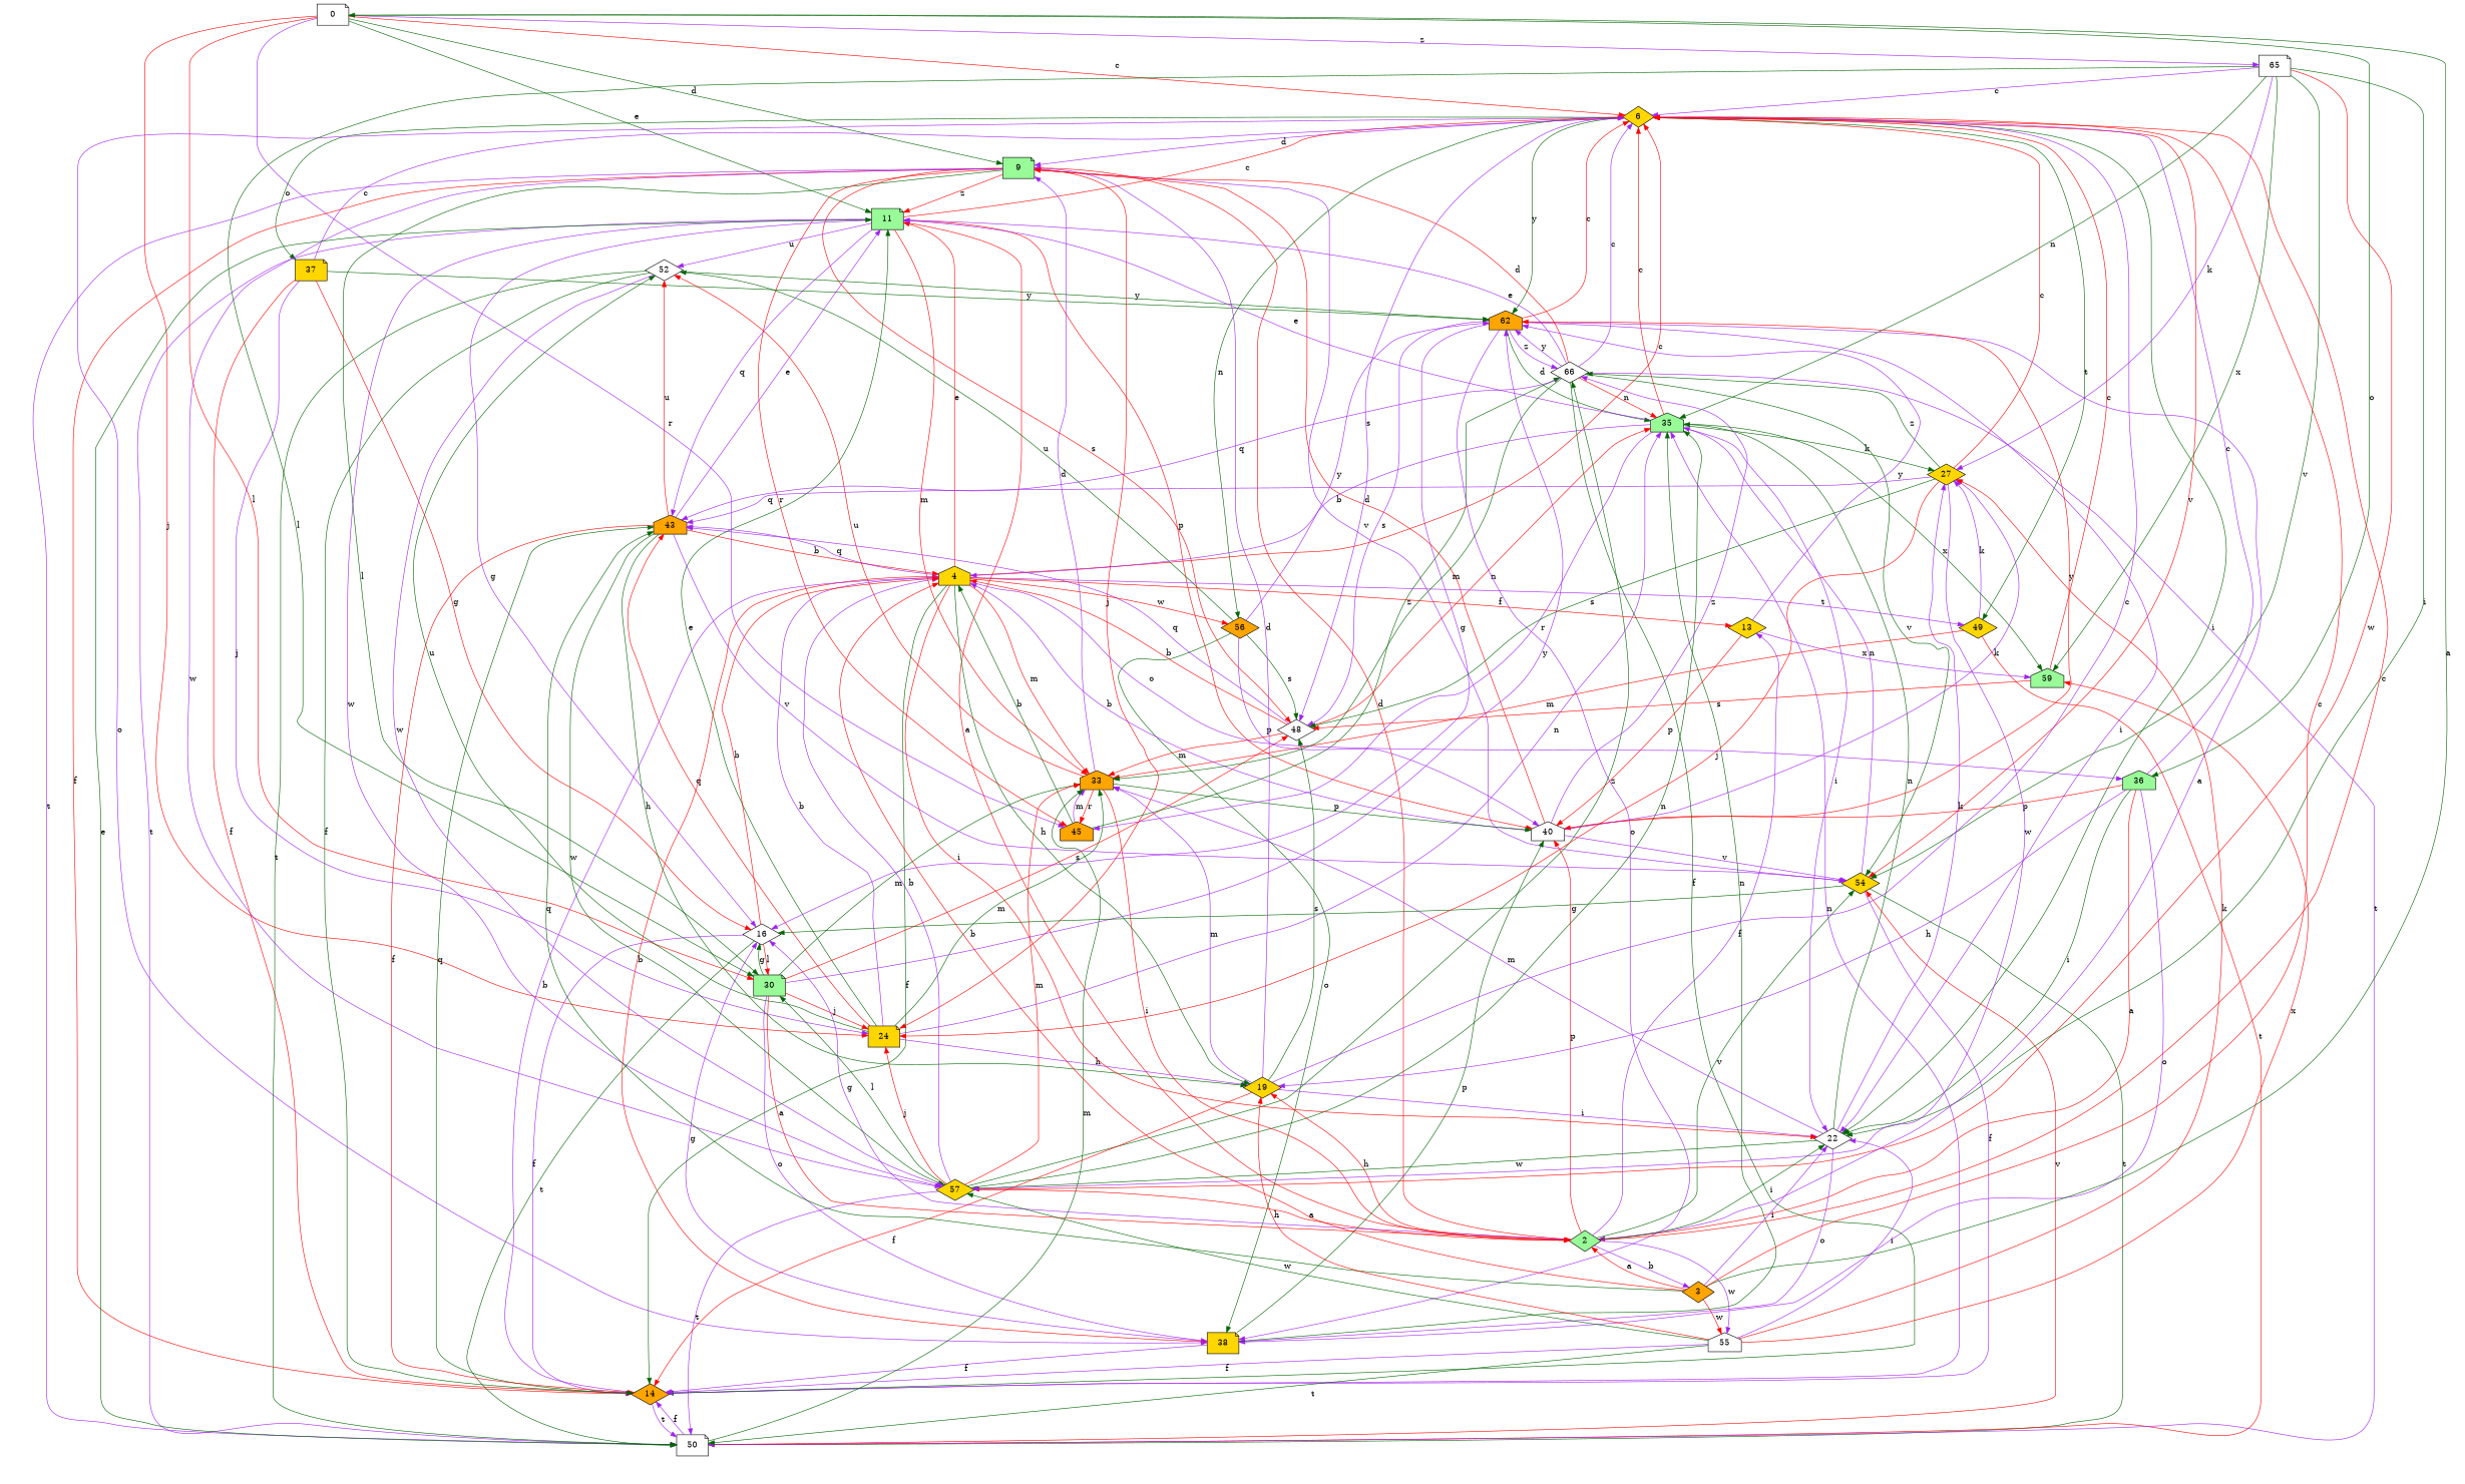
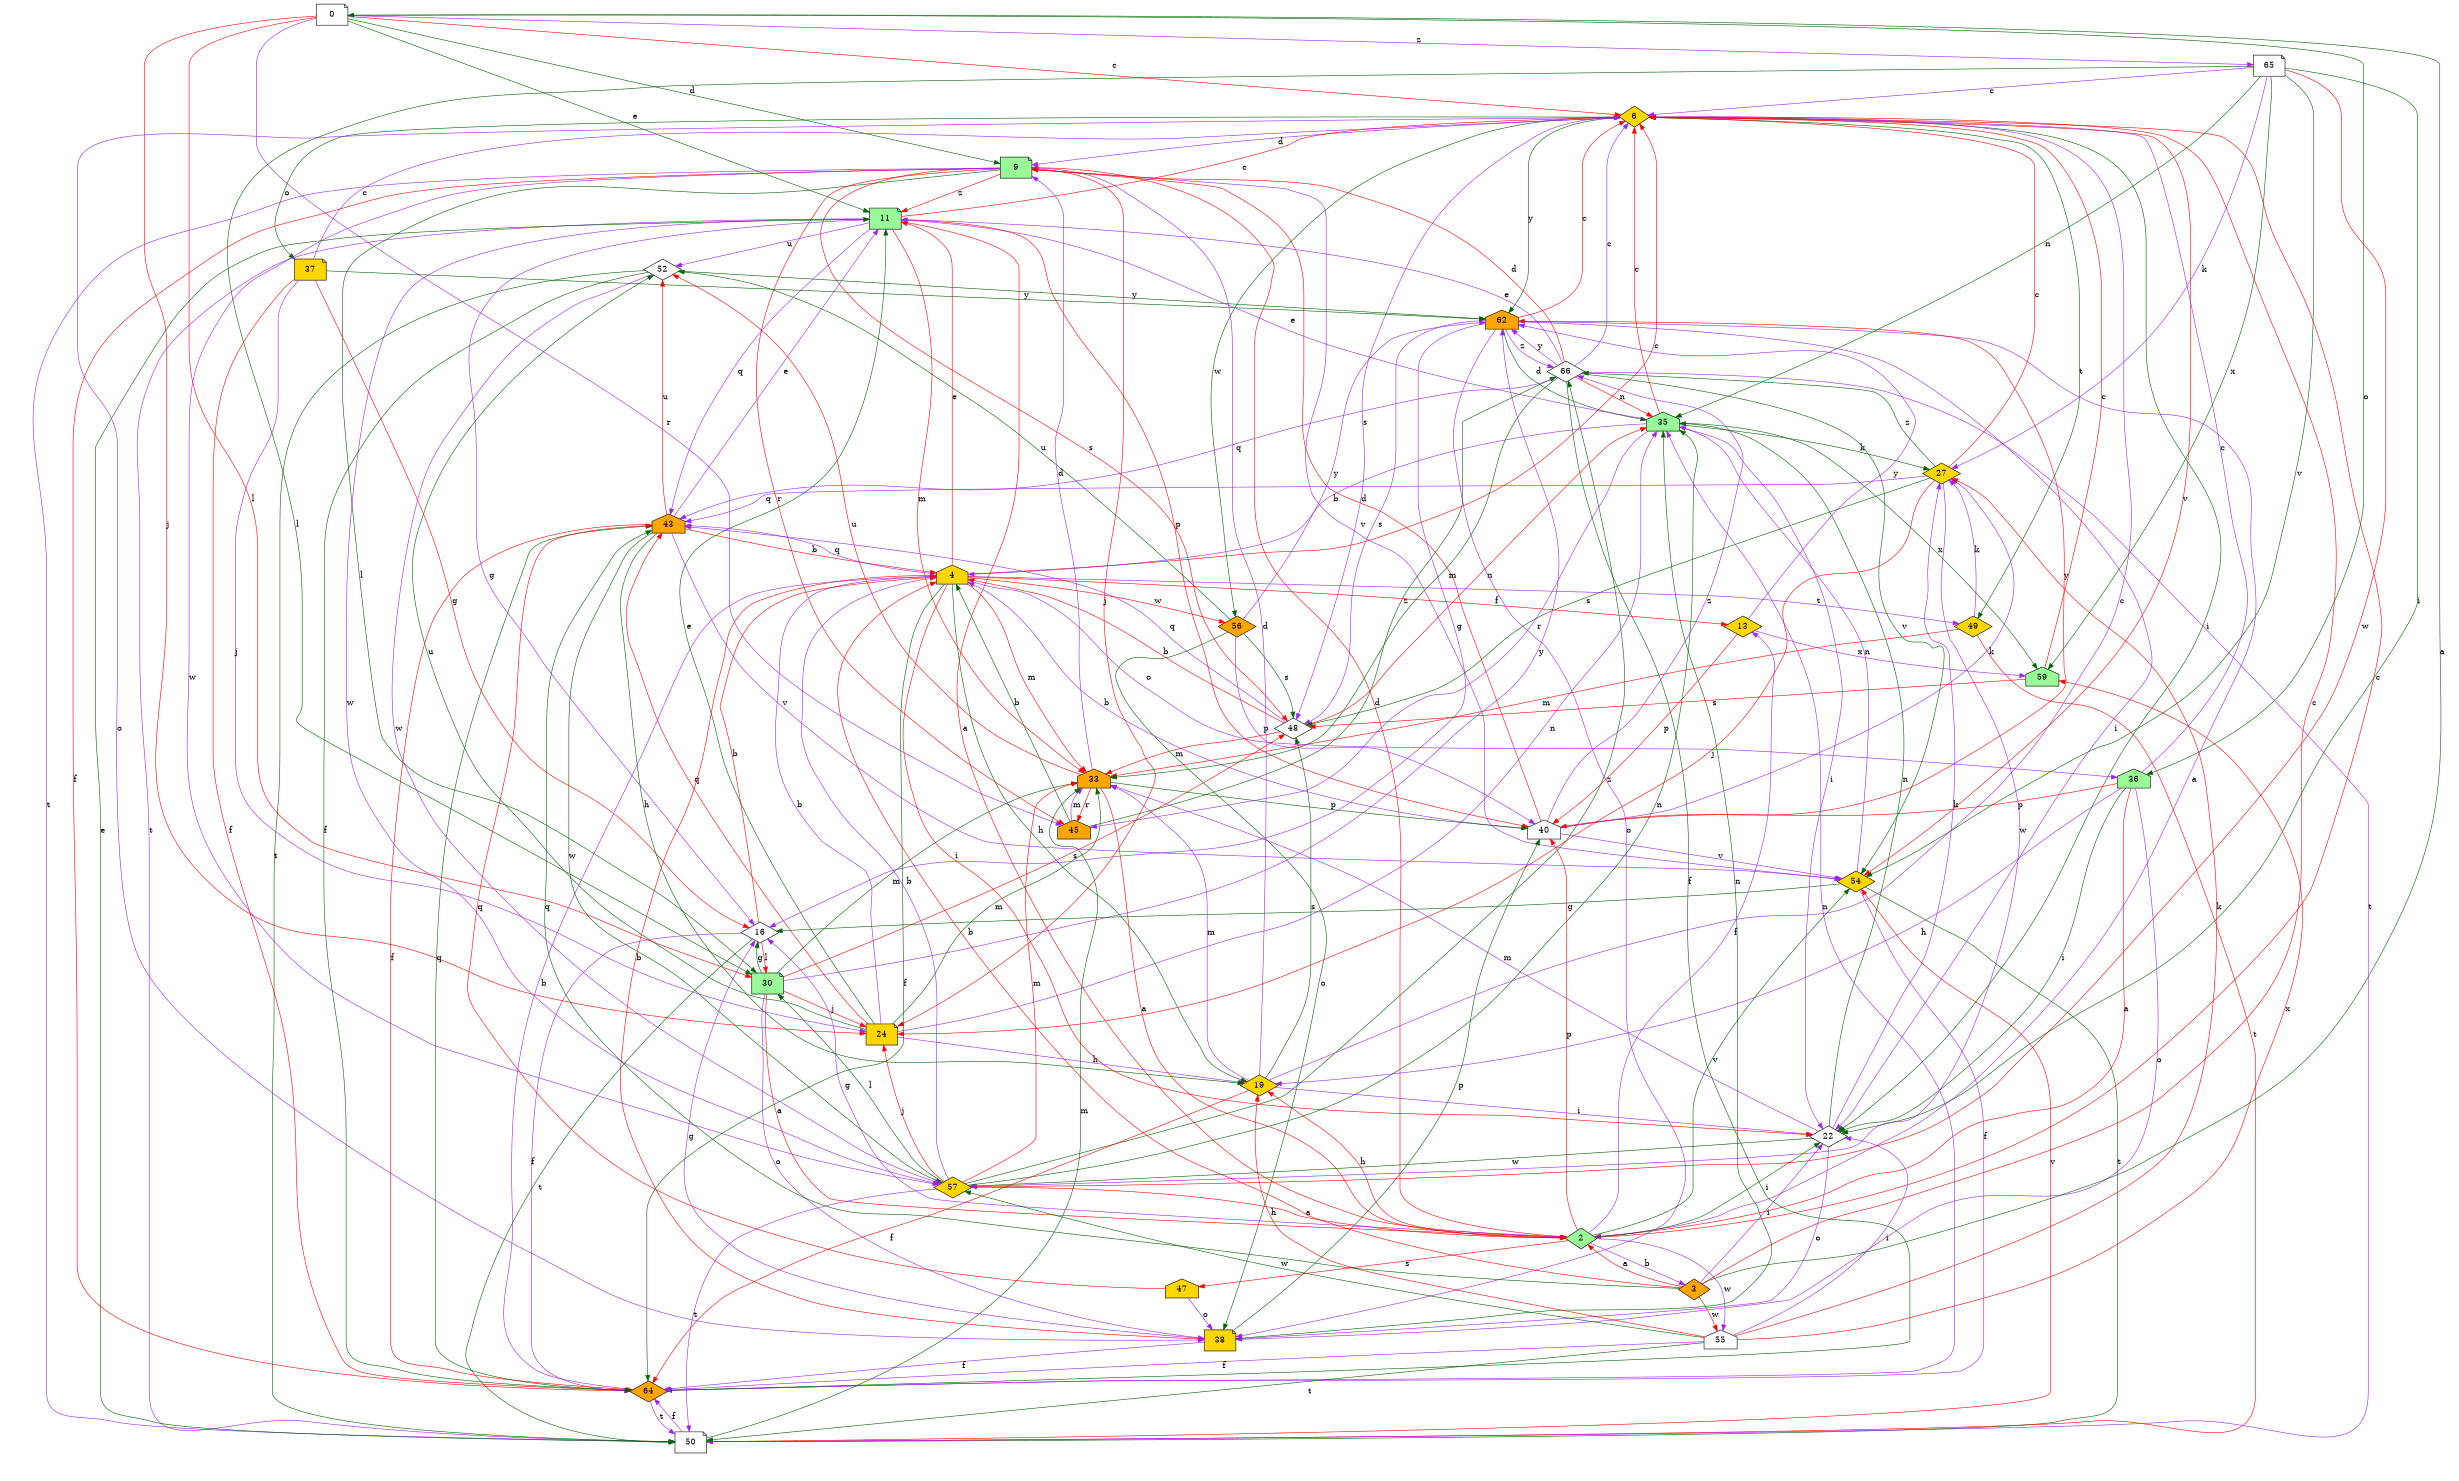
  strict digraph {
    node [fillcolor=gold shape=diamond style=filled]
    edge [color=purple]
    0 [fillcolor=white shape=note]
    6
    9 [fillcolor=palegreen shape=note]
    11 [fillcolor=palegreen shape=note]
    24 [shape=note]
    30 [fillcolor=palegreen shape=note]
    36 [fillcolor=palegreen shape=house]
    45 [fillcolor=orange shape=house]
    65 [fillcolor=white shape=note]
    22 [fillcolor=white]
    54
    49
    56 [fillcolor=orange]
    37 [shape=note]
    38 [shape=note]
    48 [fillcolor=white]
    62 [fillcolor=orange shape=house]
-   14 [fillcolor=orange]
+   14 [fillcolor=orange label=64]
    50 [fillcolor=white shape=note]
    57
    2 [fillcolor=palegreen]
    16 [fillcolor=white]
    40 [fillcolor=white shape=house]
    43 [fillcolor=orange shape=house]
    33 [fillcolor=orange shape=house]
    52 [fillcolor=white]
    19
    4 [shape=house]
    35 [fillcolor=palegreen shape=house]
    66 [fillcolor=white]
    59 [fillcolor=palegreen shape=house]
    27
    3 [fillcolor=orange]
    13
+   47 [shape=house]
    55 [fillcolor=white shape=house]
    0 -> 6 [color=red label=c]
    0 -> 9 [color=darkgreen label=d]
    0 -> 11 [color=darkgreen label=e]
    0 -> 24 [color=red label=j]
    0 -> 30 [color=red label=l]
    0 -> 36 [color=darkgreen label=o]
    0 -> 45 [label=r]
    0 -> 65 [label=z]
    6 -> 9 [label=d]
    6 -> 22 [color=darkgreen label=i]
    6 -> 54 [color=red label=v]
    6 -> 49 [color=darkgreen label=t]
-   6 -> 56 [color=darkgreen label=n]
+   6 -> 56 [color=darkgreen label=w]
    6 -> 37 [color=darkgreen label=o]
    6 -> 38 [label=o]
    6 -> 48 [label=s]
    6 -> 62 [color=darkgreen label=y]
    9 -> 11 [color=red label=z]
    9 -> 24 [color=red label=j]
    9 -> 30 [color=darkgreen label=l]
    9 -> 45 [color=red label=r]
    9 -> 54 [label=v]
    9 -> 48 [color=red label=s]
    9 -> 14 [color=red label=f]
    9 -> 50 [label=t]
    9 -> 57 [label=w]
    11 -> 6 [color=red label=c]
    11 -> 50 [label=t]
    11 -> 57 [label=w]
    11 -> 2 [color=red label=a]
    11 -> 16 [label=g]
    11 -> 40 [color=red label=p]
    11 -> 43 [label=q]
    11 -> 33 [color=red label=m]
    11 -> 52 [label=u]
    24 -> 11 [color=darkgreen label=e]
    24 -> 43 [color=red label=q]
    24 -> 33 [color=darkgreen label=m]
    24 -> 52 [color=darkgreen label=u]
    24 -> 19 [label=h]
    24 -> 4 [label=b]
    24 -> 35 [label=n]
    30 -> 24 [color=red label=j]
    30 -> 38 [label=o]
    30 -> 48 [color=red label=s]
    30 -> 62 [label=y]
    30 -> 2 [color=red label=a]
    30 -> 16 [color=darkgreen label=g]
    30 -> 33 [color=darkgreen label=m]
    36 -> 6 [label=c]
    36 -> 22 [color=darkgreen label=i]
    36 -> 38 [label=o]
    36 -> 2 [color=red label=a]
    36 -> 40 [color=red label=p]
    36 -> 19 [label=h]
    45 -> 33 [label=m]
    45 -> 4 [color=darkgreen label=b]
    45 -> 66 [color=darkgreen label=z]
    65 -> 6 [label=c]
    65 -> 30 [color=darkgreen label=l]
    65 -> 22 [color=darkgreen label=i]
    65 -> 54 [color=darkgreen label=v]
    65 -> 57 [color=red label=w]
    65 -> 35 [color=darkgreen label=n]
    65 -> 59 [color=darkgreen label=x]
    65 -> 27 [label=k]
    22 -> 38 [label=o]
    22 -> 57 [color=darkgreen label=w]
    22 -> 33 [label=m]
    22 -> 35 [color=darkgreen label=n]
    22 -> 27 [label=k]
    54 -> 14 [label=f]
    54 -> 50 [color=darkgreen label=t]
    54 -> 16 [color=darkgreen label=g]
    54 -> 35 [label=n]
    49 -> 50 [color=red label=t]
    49 -> 33 [color=red label=m]
    49 -> 27 [label=k]
    56 -> 38 [color=darkgreen label=o]
    56 -> 48 [color=darkgreen label=s]
    56 -> 62 [label=y]
    56 -> 40 [label=p]
    56 -> 52 [color=darkgreen label=u]
    37 -> 6 [label=c]
    37 -> 24 [label=j]
    37 -> 62 [color=darkgreen label=y]
    37 -> 14 [color=red label=f]
    37 -> 16 [color=red label=g]
    38 -> 14 [label=f]
    38 -> 16 [label=g]
    38 -> 40 [color=darkgreen label=p]
    38 -> 4 [color=red label=b]
    38 -> 35 [color=darkgreen label=n]
    48 -> 43 [label=q]
    48 -> 33 [color=red label=m]
    48 -> 4 [color=red label=b]
    48 -> 35 [color=red label=n]
    62 -> 6 [color=red label=c]
    62 -> 22 [label=i]
    62 -> 38 [label=o]
    62 -> 48 [label=s]
    62 -> 2 [label=a]
    62 -> 16 [label=g]
    62 -> 35 [color=darkgreen label=d]
    62 -> 66 [label=z]
    14 -> 50 [label=t]
    14 -> 43 [color=darkgreen label=q]
    14 -> 4 [label=b]
    14 -> 35 [label=n]
    50 -> 11 [color=darkgreen label=e]
    50 -> 54 [color=red label=v]
    50 -> 14 [label=f]
    50 -> 33 [color=darkgreen label=m]
    57 -> 24 [color=red label=j]
    57 -> 30 [color=darkgreen label=l]
    57 -> 50 [label=t]
    57 -> 2 [color=red label=a]
    57 -> 33 [color=red label=m]
    57 -> 4 [label=b]
    57 -> 35 [color=darkgreen label=n]
    57 -> 66 [color=darkgreen label=z]
    2 -> 6 [color=red label=c]
    2 -> 9 [color=red label=d]
    2 -> 22 [color=darkgreen label=i]
    2 -> 54 [color=darkgreen label=v]
    2 -> 16 [label=g]
    2 -> 40 [color=red label=p]
    2 -> 19 [color=red label=h]
    2 -> 3 [label=b]
    2 -> 13 [label=f]
+   2 -> 47 [color=red label=s]
    2 -> 55 [label=w]
    16 -> 30 [color=red label=l]
    16 -> 14 [label=f]
    16 -> 50 [color=darkgreen label=t]
    16 -> 4 [color=red label=b]
    40 -> 9 [color=red label=d]
    40 -> 54 [label=v]
    40 -> 62 [color=red label=y]
    40 -> 4 [label=b]
    40 -> 66 [label=z]
    40 -> 27 [label=k]
    43 -> 11 [label=e]
    43 -> 54 [label=v]
    43 -> 14 [color=red label=f]
    43 -> 57 [color=darkgreen label=w]
    43 -> 52 [color=red label=u]
    43 -> 19 [color=darkgreen label=h]
    43 -> 4 [color=red label=b]
    33 -> 9 [label=d]
    33 -> 45 [color=red label=r]
-   33 -> 2 [color=red label=i]
+   33 -> 2 [color=red label=a]
    33 -> 40 [color=darkgreen label=p]
    33 -> 52 [color=red label=u]
    52 -> 62 [color=darkgreen label=y]
    52 -> 14 [color=darkgreen label=f]
    52 -> 50 [color=darkgreen label=t]
    52 -> 57 [label=w]
    19 -> 6 [label=c]
    19 -> 9 [label=d]
    19 -> 22 [label=i]
    19 -> 48 [color=darkgreen label=s]
    19 -> 14 [color=red label=f]
    19 -> 33 [label=m]
    4 -> 6 [color=red label=c]
    4 -> 11 [color=red label=e]
    4 -> 36 [label=o]
    4 -> 22 [color=red label=i]
    4 -> 49 [label=t]
    4 -> 56 [color=red label=w]
    4 -> 14 [color=darkgreen label=f]
    4 -> 43 [label=q]
    4 -> 33 [color=red label=m]
    4 -> 19 [color=darkgreen label=h]
    4 -> 13 [color=red label=f]
    35 -> 6 [color=red label=c]
    35 -> 11 [label=e]
    35 -> 45 [label=r]
    35 -> 22 [label=i]
    35 -> 4 [label=b]
    35 -> 59 [color=darkgreen label=x]
    35 -> 27 [color=darkgreen label=k]
    66 -> 6 [label=c]
    66 -> 9 [color=red label=d]
    66 -> 11 [label=e]
    66 -> 54 [color=darkgreen label=v]
    66 -> 62 [label=y]
    66 -> 14 [color=darkgreen label=f]
    66 -> 50 [label=t]
    66 -> 43 [label=q]
    66 -> 33 [color=darkgreen label=m]
    66 -> 35 [color=red label=n]
    59 -> 6 [color=red label=c]
    59 -> 48 [color=red label=s]
    27 -> 6 [color=red label=c]
    27 -> 24 [color=red label=j]
    27 -> 48 [color=darkgreen label=s]
    27 -> 57 [label=w]
    27 -> 43 [label=q]
    27 -> 66 [color=darkgreen label=z]
    3 -> 0 [color=darkgreen label=a]
    3 -> 6 [color=red label=c]
    3 -> 22 [label=i]
    3 -> 2 [color=red label=a]
    3 -> 43 [color=darkgreen label=q]
    3 -> 4 [color=red label=b]
    3 -> 55 [color=red label=w]
    13 -> 62 [label=y]
    13 -> 40 [color=red label=p]
    13 -> 59 [label=x]
+   47 -> 38 [label=o]
+   47 -> 43 [color=red label=q]
    55 -> 22 [label=i]
    55 -> 14 [label=f]
    55 -> 50 [color=darkgreen label=t]
    55 -> 57 [color=darkgreen label=w]
    55 -> 19 [color=red label=h]
    55 -> 59 [color=red label=x]
    55 -> 27 [color=red label=k]
  }
